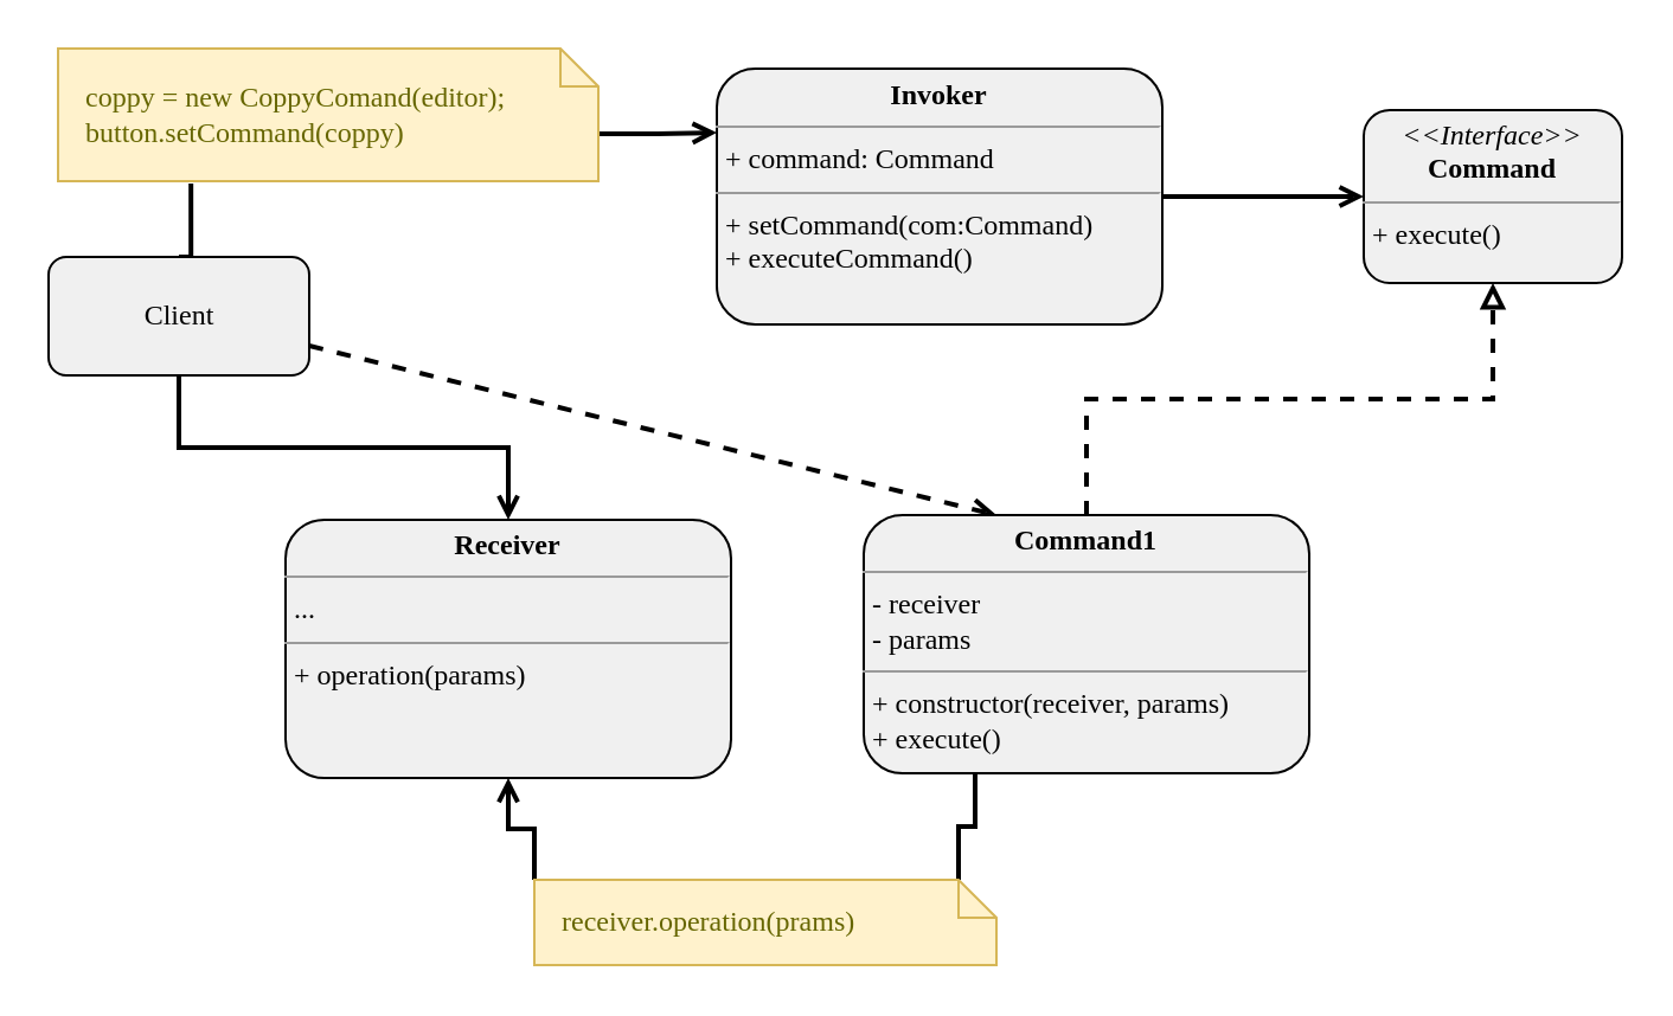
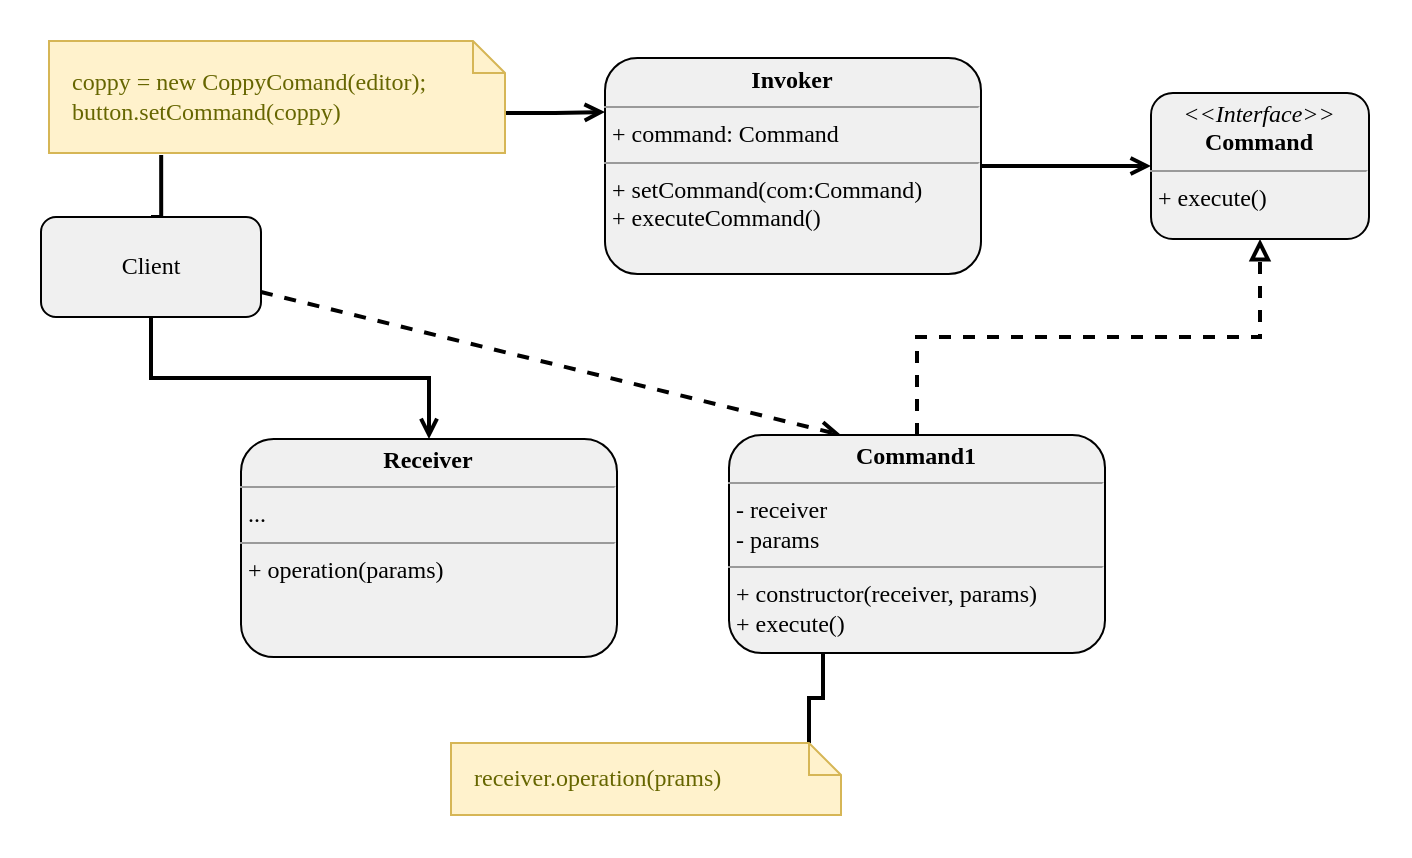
  <mxCell id="0" />
  <mxCell id="1" parent="0" />
  <mxCell id="2" style="edgeStyle=orthogonalEdgeStyle;rounded=0;orthogonalLoop=1;jettySize=auto;html=1;exitX=0.5;exitY=0;exitDx=0;exitDy=0;entryX=0.246;entryY=1.018;entryDx=0;entryDy=0;entryPerimeter=0;fontFamily=Ubuntu;fontSize=12;fontColor=#000000;strokeWidth=2;strokeColor=#000000;endArrow=none;endFill=0;" edge="1" parent="1" source="5" target="7"><mxGeometry relative="1" as="geometry" /></mxCell>
  <mxCell id="3" style="edgeStyle=orthogonalEdgeStyle;rounded=0;orthogonalLoop=1;jettySize=auto;html=1;exitX=0.5;exitY=1;exitDx=0;exitDy=0;fontFamily=Ubuntu;fontSize=12;fontColor=#000000;startArrow=none;startFill=0;endArrow=open;endFill=0;strokeColor=#000000;strokeWidth=2;" edge="1" parent="1" source="5" target="11"><mxGeometry relative="1" as="geometry" /></mxCell>
  <mxCell id="4" style="rounded=0;orthogonalLoop=1;jettySize=auto;html=1;exitX=1;exitY=0.75;exitDx=0;exitDy=0;entryX=0.298;entryY=0;entryDx=0;entryDy=0;fontFamily=Ubuntu;fontSize=12;fontColor=#000000;startArrow=none;startFill=0;endArrow=open;endFill=0;strokeColor=#000000;strokeWidth=2;entryPerimeter=0;dashed=1;" edge="1" parent="1" source="5" target="14"><mxGeometry relative="1" as="geometry" /></mxCell>
  <mxCell id="5" value="Client" style="html=1;rounded=1;fillColor=#F0F0F0;strokeColor=#000000;fontFamily=Ubuntu;fontColor=#000000;" vertex="1" parent="1"><mxGeometry x="20" y="108" width="110" height="50" as="geometry" /></mxCell>
  <mxCell id="6" style="edgeStyle=orthogonalEdgeStyle;rounded=0;orthogonalLoop=1;jettySize=auto;html=1;exitX=0;exitY=0;exitDx=228;exitDy=36;exitPerimeter=0;entryX=0;entryY=0.25;entryDx=0;entryDy=0;fontFamily=Ubuntu;fontSize=12;fontColor=#000000;startArrow=none;startFill=0;endArrow=open;endFill=0;strokeColor=#000000;strokeWidth=2;" edge="1" parent="1" source="7" target="9"><mxGeometry relative="1" as="geometry" /></mxCell>
  <mxCell id="7" value="&lt;div style=&quot;&quot;&gt;&lt;span&gt;coppy = new CoppyComand(editor);&lt;/span&gt;&lt;/div&gt;button.setCommand(coppy)" style="shape=note;strokeWidth=1;fontSize=12;size=16;whiteSpace=wrap;html=1;fillColor=#fff2cc;strokeColor=#d6b656;fontColor=#666600;rounded=1;fontFamily=Ubuntu;align=left;spacingLeft=10;" vertex="1" parent="1"><mxGeometry x="24" y="20" width="228" height="56" as="geometry" /></mxCell>
  <mxCell id="8" style="edgeStyle=orthogonalEdgeStyle;rounded=0;orthogonalLoop=1;jettySize=auto;html=1;exitX=1;exitY=0.5;exitDx=0;exitDy=0;entryX=0;entryY=0.5;entryDx=0;entryDy=0;fontFamily=Ubuntu;fontSize=12;fontColor=#000000;startArrow=none;startFill=0;endArrow=open;endFill=0;strokeColor=#000000;strokeWidth=2;" edge="1" parent="1" source="9" target="15"><mxGeometry relative="1" as="geometry" /></mxCell>
  <mxCell id="9" value="&lt;p style=&quot;margin: 0px ; margin-top: 4px ; text-align: center&quot;&gt;&lt;b&gt;Invoker&lt;/b&gt;&lt;/p&gt;&lt;hr size=&quot;1&quot;&gt;&lt;p style=&quot;margin: 0px ; margin-left: 4px&quot;&gt;+ command: Command&lt;/p&gt;&lt;hr size=&quot;1&quot;&gt;&lt;p style=&quot;margin: 0px ; margin-left: 4px&quot;&gt;+ setCommand(com:Command)&lt;/p&gt;&lt;p style=&quot;margin: 0px ; margin-left: 4px&quot;&gt;+ executeCommand()&lt;/p&gt;" style="verticalAlign=top;align=left;overflow=fill;fontSize=12;fontFamily=Ubuntu;html=1;rounded=1;fontColor=#000000;strokeColor=#000000;strokeWidth=1;fillColor=#F0F0F0;" vertex="1" parent="1"><mxGeometry x="302" y="28.5" width="188" height="108" as="geometry" /></mxCell>
- <mxCell id="10" style="edgeStyle=orthogonalEdgeStyle;rounded=0;orthogonalLoop=1;jettySize=auto;html=1;exitX=0.5;exitY=1;exitDx=0;exitDy=0;entryX=0;entryY=0;entryDx=0;entryDy=0;entryPerimeter=0;fontFamily=Ubuntu;fontSize=12;fontColor=#000000;startArrow=open;startFill=0;endArrow=none;endFill=0;strokeColor=#000000;strokeWidth=2;" edge="1" parent="1" source="11" target="16"><mxGeometry relative="1" as="geometry" /></mxCell>
  <mxCell id="11" value="&lt;p style=&quot;margin: 0px ; margin-top: 4px ; text-align: center&quot;&gt;&lt;b&gt;Receiver&lt;/b&gt;&lt;/p&gt;&lt;hr size=&quot;1&quot;&gt;&lt;p style=&quot;margin: 0px ; margin-left: 4px&quot;&gt;...&lt;/p&gt;&lt;hr size=&quot;1&quot;&gt;&lt;p style=&quot;margin: 0px ; margin-left: 4px&quot;&gt;+ operation(params)&lt;/p&gt;" style="verticalAlign=top;align=left;overflow=fill;fontSize=12;fontFamily=Ubuntu;html=1;rounded=1;fontColor=#000000;strokeColor=#000000;strokeWidth=1;fillColor=#F0F0F0;" vertex="1" parent="1"><mxGeometry x="120" y="219" width="188" height="109" as="geometry" /></mxCell>
  <mxCell id="12" style="edgeStyle=orthogonalEdgeStyle;rounded=0;orthogonalLoop=1;jettySize=auto;html=1;exitX=0.5;exitY=0;exitDx=0;exitDy=0;entryX=0.5;entryY=1;entryDx=0;entryDy=0;fontFamily=Ubuntu;fontSize=12;fontColor=#000000;endArrow=block;endFill=0;strokeColor=#000000;strokeWidth=2;dashed=1;startArrow=none;startFill=0;" edge="1" parent="1" source="14" target="15"><mxGeometry relative="1" as="geometry" /></mxCell>
  <mxCell id="13" style="edgeStyle=orthogonalEdgeStyle;rounded=0;orthogonalLoop=1;jettySize=auto;html=1;exitX=0.25;exitY=1;exitDx=0;exitDy=0;entryX=0;entryY=0;entryDx=179;entryDy=0;entryPerimeter=0;fontFamily=Ubuntu;fontSize=12;fontColor=#000000;startArrow=none;startFill=0;endArrow=none;endFill=0;strokeColor=#000000;strokeWidth=2;" edge="1" parent="1" source="14" target="16"><mxGeometry relative="1" as="geometry" /></mxCell>
  <mxCell id="14" value="&lt;p style=&quot;margin: 0px ; margin-top: 4px ; text-align: center&quot;&gt;&lt;b&gt;Command1&lt;/b&gt;&lt;/p&gt;&lt;hr size=&quot;1&quot;&gt;&lt;p style=&quot;margin: 0px ; margin-left: 4px&quot;&gt;- receiver&lt;/p&gt;&lt;p style=&quot;margin: 0px ; margin-left: 4px&quot;&gt;- params&lt;/p&gt;&lt;hr size=&quot;1&quot;&gt;&lt;p style=&quot;margin: 0px ; margin-left: 4px&quot;&gt;+ constructor(receiver, params)&lt;/p&gt;&lt;p style=&quot;margin: 0px ; margin-left: 4px&quot;&gt;+ execute()&lt;/p&gt;" style="verticalAlign=top;align=left;overflow=fill;fontSize=12;fontFamily=Ubuntu;html=1;rounded=1;fontColor=#000000;strokeColor=#000000;strokeWidth=1;fillColor=#F0F0F0;" vertex="1" parent="1"><mxGeometry x="364" y="217" width="188" height="109" as="geometry" /></mxCell>
  <mxCell id="15" value="&lt;p style=&quot;margin: 0px ; margin-top: 4px ; text-align: center&quot;&gt;&lt;i&gt;&amp;lt;&amp;lt;Interface&amp;gt;&amp;gt;&lt;/i&gt;&lt;br&gt;&lt;b&gt;Command&lt;/b&gt;&lt;/p&gt;&lt;hr size=&quot;1&quot;&gt;&lt;p style=&quot;margin: 0px ; margin-left: 4px&quot;&gt;+ execute()&lt;/p&gt;" style="verticalAlign=top;align=left;overflow=fill;fontSize=12;fontFamily=Ubuntu;html=1;rounded=1;fontColor=#000000;strokeColor=#000000;strokeWidth=1;fillColor=#F0F0F0;" vertex="1" parent="1"><mxGeometry x="575" y="46" width="109" height="73" as="geometry" /></mxCell>
  <mxCell id="16" value="receiver.operation(prams)&lt;div&gt;&lt;/div&gt;" style="shape=note;strokeWidth=1;fontSize=12;size=16;whiteSpace=wrap;html=1;fillColor=#fff2cc;strokeColor=#d6b656;fontColor=#666600;rounded=1;fontFamily=Ubuntu;align=left;spacingLeft=10;" vertex="1" parent="1"><mxGeometry x="225" y="371" width="195" height="36" as="geometry" /></mxCell>
